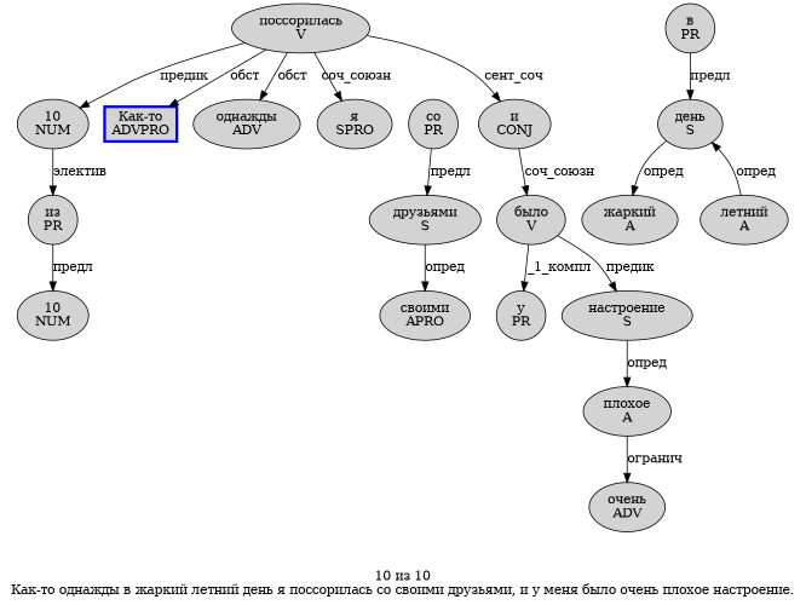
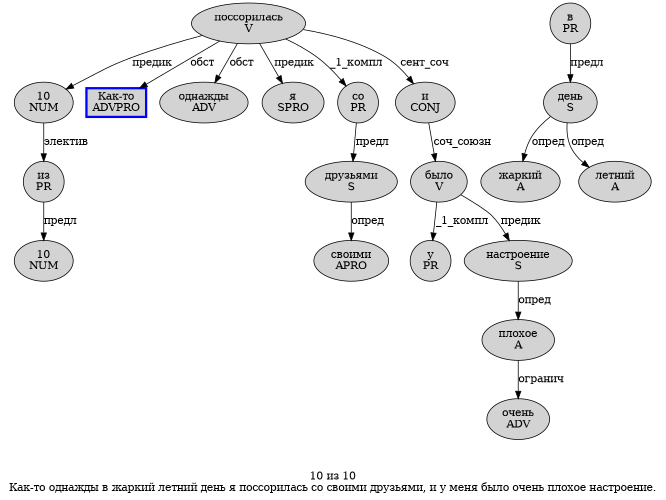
  digraph {
    label="10 из 10\nКак-то однажды в жаркий летний день я поссорилась со своими друзьями, и у меня было очень плохое настроение."
    node [fillcolor=lightgray penwidth=1 shape=ellipse style=filled]
    n1 [label="10\nNUM"]
    n2 [label="из\nPR"]
    n3 [label="10\nNUM"]
    n4 [color=blue label="Как-то\nADVPRO" penwidth=3 shape=box]
    n5 [label="однажды\nADV"]
    n6 [label="в\nPR"]
    n7 [label="день\nS"]
    n8 [label="жаркий\nA"]
    n9 [label="летний\nA"]
    n10 [label="я\nSPRO"]
    n11 [label="поссорилась\nV"]
    n12 [label="со\nPR"]
    n13 [label="и\nCONJ"]
    n14 [label="друзьями\nS"]
    n15 [label="было\nV"]
    n16 [label="своими\nAPRO"]
    n17 [label="у\nPR"]
    n18 [label="настроение\nS"]
    n19 [label="плохое\nA"]
    n20 [label="очень\nADV"]
    n1 -> n2 [label="электив"]
    n2 -> n3 [label="предл"]
    n6 -> n7 [label="предл"]
    n7 -> n8 [label="опред"]
-   n9 -> n7 [label="опред"]
+   n7 -> n9 [label="опред"]
    n11 -> n1 [label="предик"]
    n11 -> n4 [label="обст"]
    n11 -> n5 [label="обст"]
-   n11 -> n10 [label="соч_союзн"]
+   n11 -> n10 [label="предик"]
+   n11 -> n12 [label="_1_компл"]
    n11 -> n13 [label="сент_соч"]
    n12 -> n14 [label="предл"]
    n13 -> n15 [label="соч_союзн"]
    n14 -> n16 [label="опред"]
    n15 -> n17 [label="_1_компл"]
    n15 -> n18 [label="предик"]
    n18 -> n19 [label="опред"]
    n19 -> n20 [label="огранич"]
  }
